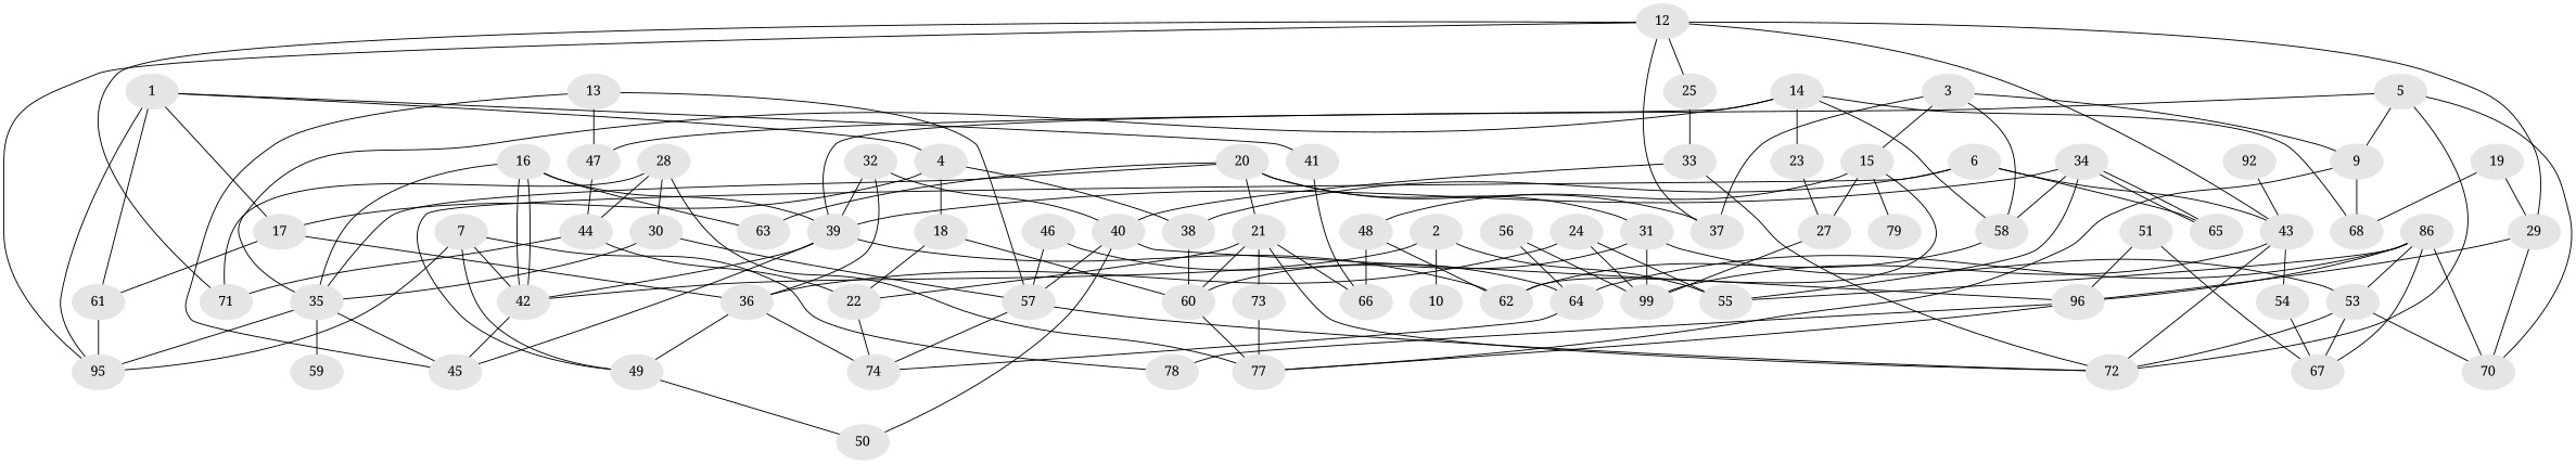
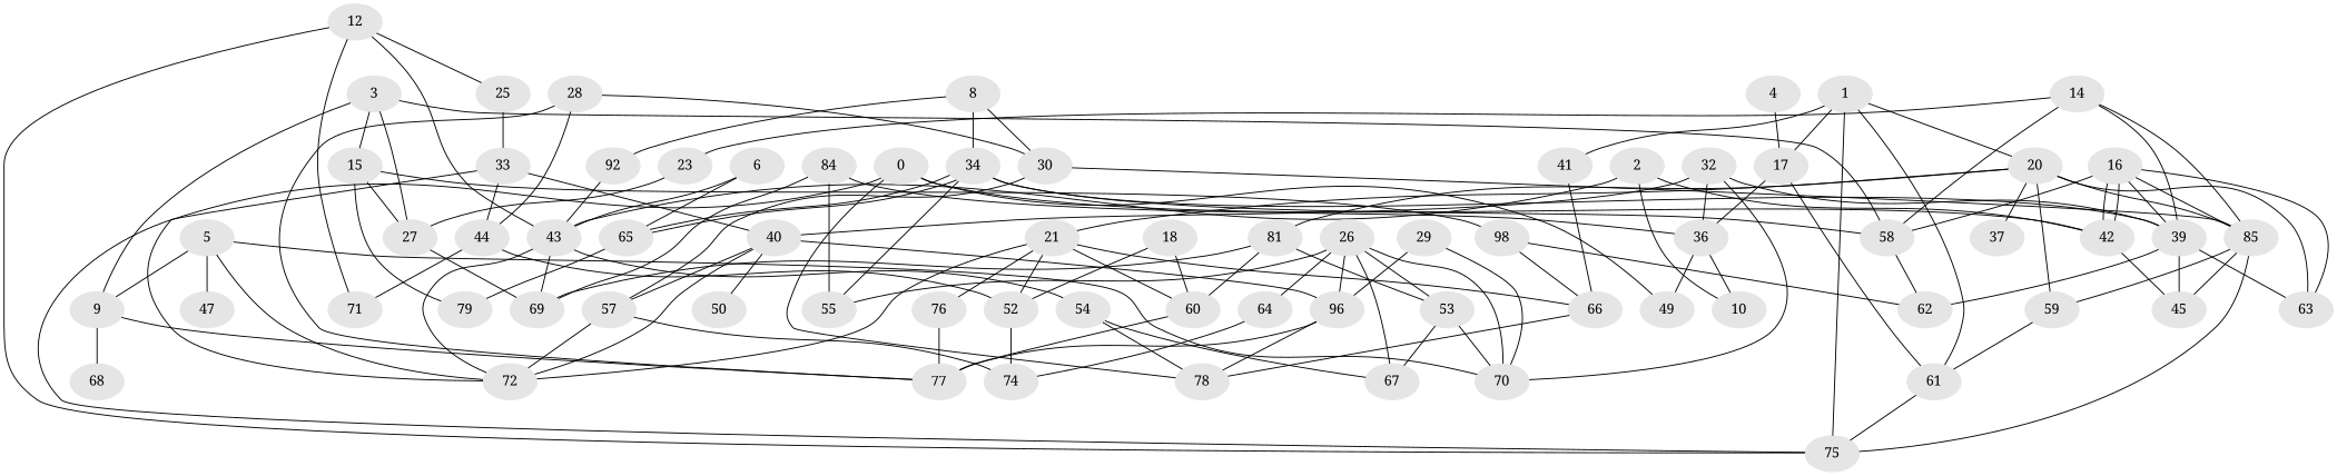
  graph {
    fontname="Noto Serif"
    node [color=gray90 fontname="Noto Serif" style=filled]
    edge [fontname="Noto Serif"]
    1
    4
    17
    41
    61
-   75 [label=95]
+   75
    18
-   38
    36
    66
    2
    10
    42
    55
    45
    3
    9
    15
    27
    58
    68
    77
-   48
+   48 [label=98]
    62
    79
-   69 [label=99]
-   52 [label=22]
+   69
+   52
    60
    5
    47
    70
    72
    6
    43
    49
    65
    54
    50
-   7
+   7 [label=0]
    78
    n41 [label=92]
+   8
    30
    34
    57
-   35
+   35 [label=85]
    39
    12
    71
    25
    29
    37
    33
    n54 [label=96]
-   13
    74
    14
    23
    59
    16
    63
-   19
    20
    21
-   31
-   73
+   31 [label=81]
+   73 [label=76]
    53
-   24
+   24 [label=84]
    44
    40
-   26 [label=86]
+   26
    64
    67
    28
    32
-   46
-   51
-   56
-   1 -- 4
+   1 -- 20
    1 -- 17
    1 -- 41
    1 -- 61
    1 -- 75
    4 -- 17
-   4 -- 18
-   4 -- 38
    17 -- 61
    17 -- 36
    41 -- 66
    61 -- 75
    18 -- 52
    18 -- 60
-   38 -- 60
    36 -- 49
-   36 -- 74
+   36 -- 10
+   66 -- 78
    2 -- 10
    2 -- 42
-   2 -- 55
+   2 -- 43
    42 -- 45
    3 -- 9
    3 -- 15
-   3 -- 37
+   3 -- 27
    3 -- 58
    9 -- 68
    9 -- 77
    15 -- 27
    15 -- 48
-   15 -- 62
    15 -- 79
    27 -- 69
    58 -- 62
    48 -- 66
    48 -- 62
    52 -- 74
    60 -- 77
    5 -- 9
    5 -- 47
    5 -- 70
    5 -- 72
-   6 -- 38
    6 -- 43
-   6 -- 49
    6 -- 65
    43 -- 69
    43 -- 72
    43 -- 54
-   49 -- 50
+   65 -- 79
+   54 -- 78
    54 -- 67
    7 -- 75
    7 -- 42
    7 -- 49
    7 -- 78
    n41 -- 43
+   8 -- n41
+   8 -- 30
+   8 -- 34
    30 -- 57
    30 -- 35
    34 -- 55
    34 -- 58
    34 -- 65
    34 -- 65
    34 -- 39
    57 -- 72
    57 -- 74
    35 -- 75
    35 -- 45
    35 -- 59
-   39 -- 42
+   39 -- 63
    39 -- 45
    39 -- 62
    12 -- 75
    12 -- 43
    12 -- 71
    12 -- 25
-   12 -- 29
-   12 -- 37
    25 -- 33
    29 -- 70
    29 -- n54
    33 -- 72
-   47 -- 44
+   33 -- 44
    33 -- 40
    n54 -- 77
    n54 -- 78
-   13 -- 45
-   13 -- 47
-   13 -- 57
    14 -- 58
-   14 -- 68
    14 -- 35
    14 -- 39
    14 -- 23
    23 -- 27
+   59 -- 61
    16 -- 42
    16 -- 42
+   16 -- 58
    16 -- 35
    16 -- 39
    16 -- 63
-   19 -- 68
-   19 -- 29
    20 -- 35
    20 -- 37
+   20 -- 59
    20 -- 63
    20 -- 21
    20 -- 31
    21 -- 66
    21 -- 52
    21 -- 60
    21 -- 72
    21 -- 73
    31 -- 69
    31 -- 60
    31 -- 53
    73 -- 77
    53 -- 70
-   53 -- 72
+   40 -- 72
    53 -- 67
    24 -- 36
    24 -- 55
    24 -- 69
    44 -- 52
    44 -- 71
    40 -- 50
    40 -- 57
    40 -- n54
    26 -- 55
    26 -- 70
    26 -- n54
    26 -- 53
    26 -- 64
    26 -- 67
    64 -- 74
    28 -- 77
    28 -- 30
-   28 -- 71
    28 -- 44
    32 -- 36
+   32 -- 70
    32 -- 39
    32 -- 40
-   46 -- 57
-   46 -- 64
-   51 -- n54
-   51 -- 67
-   56 -- 69
-   56 -- 64
  }
